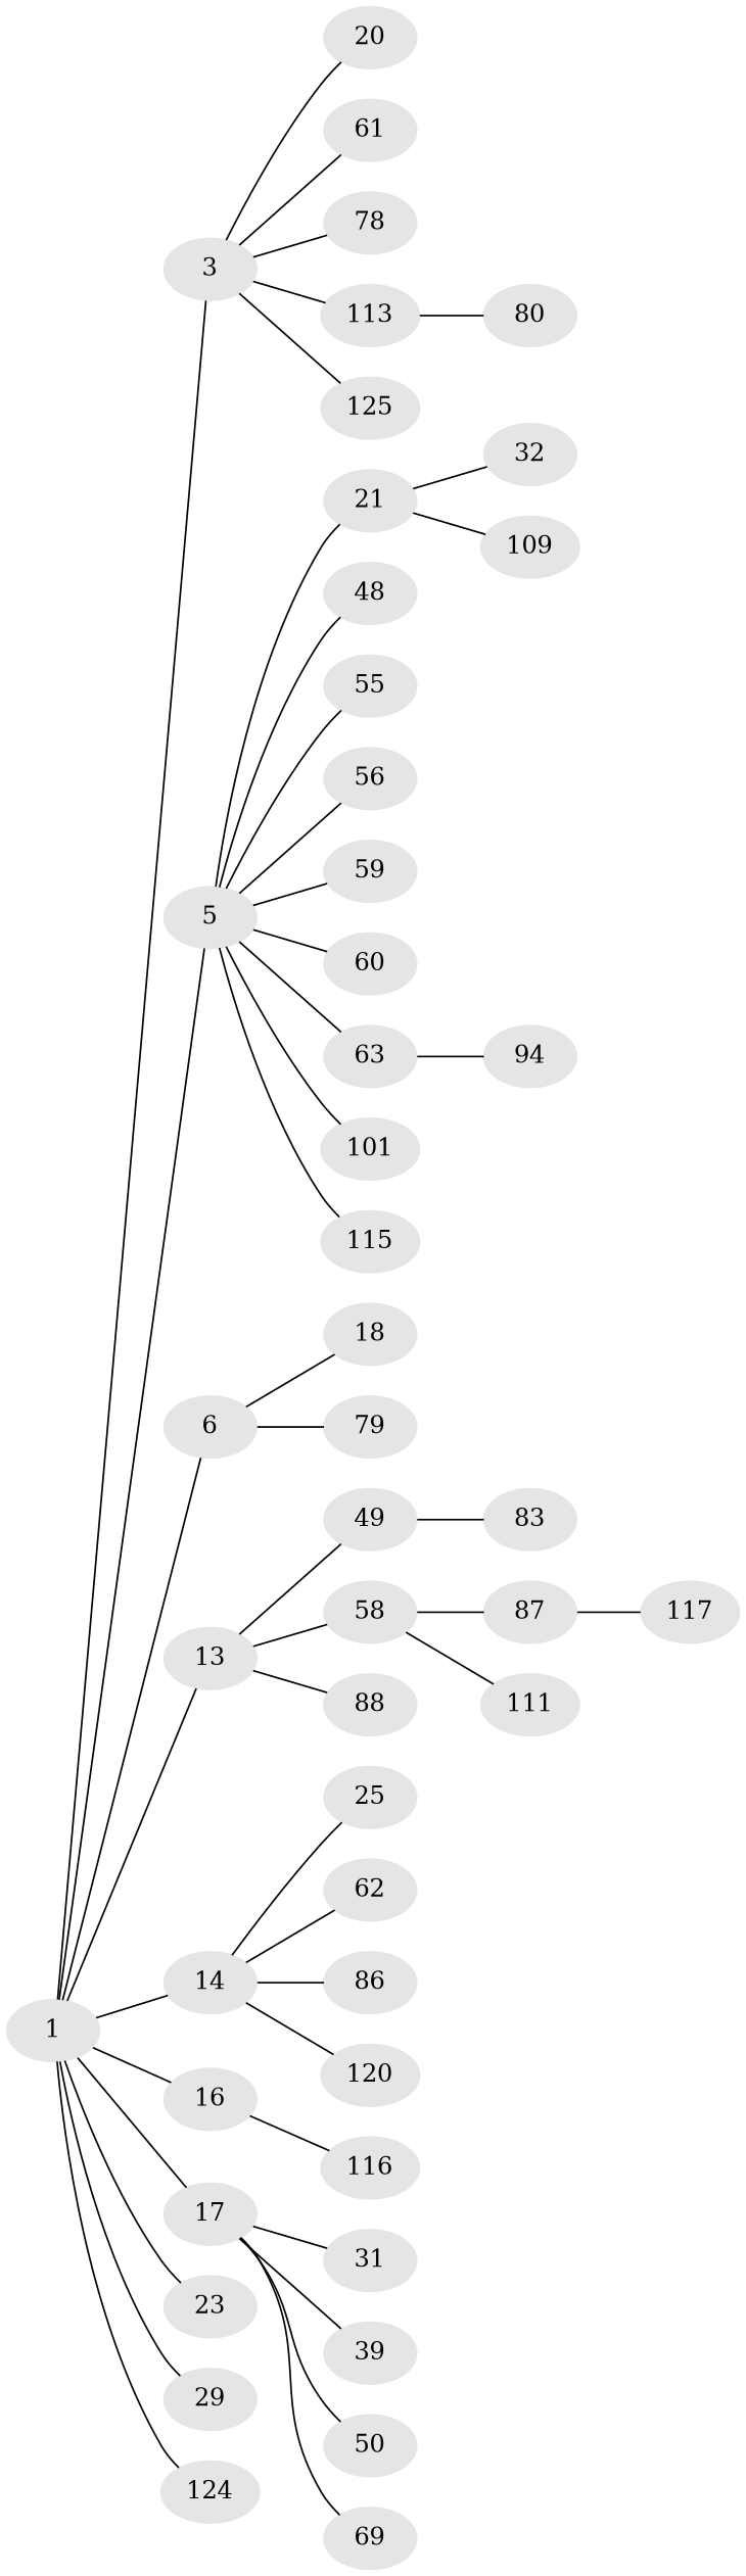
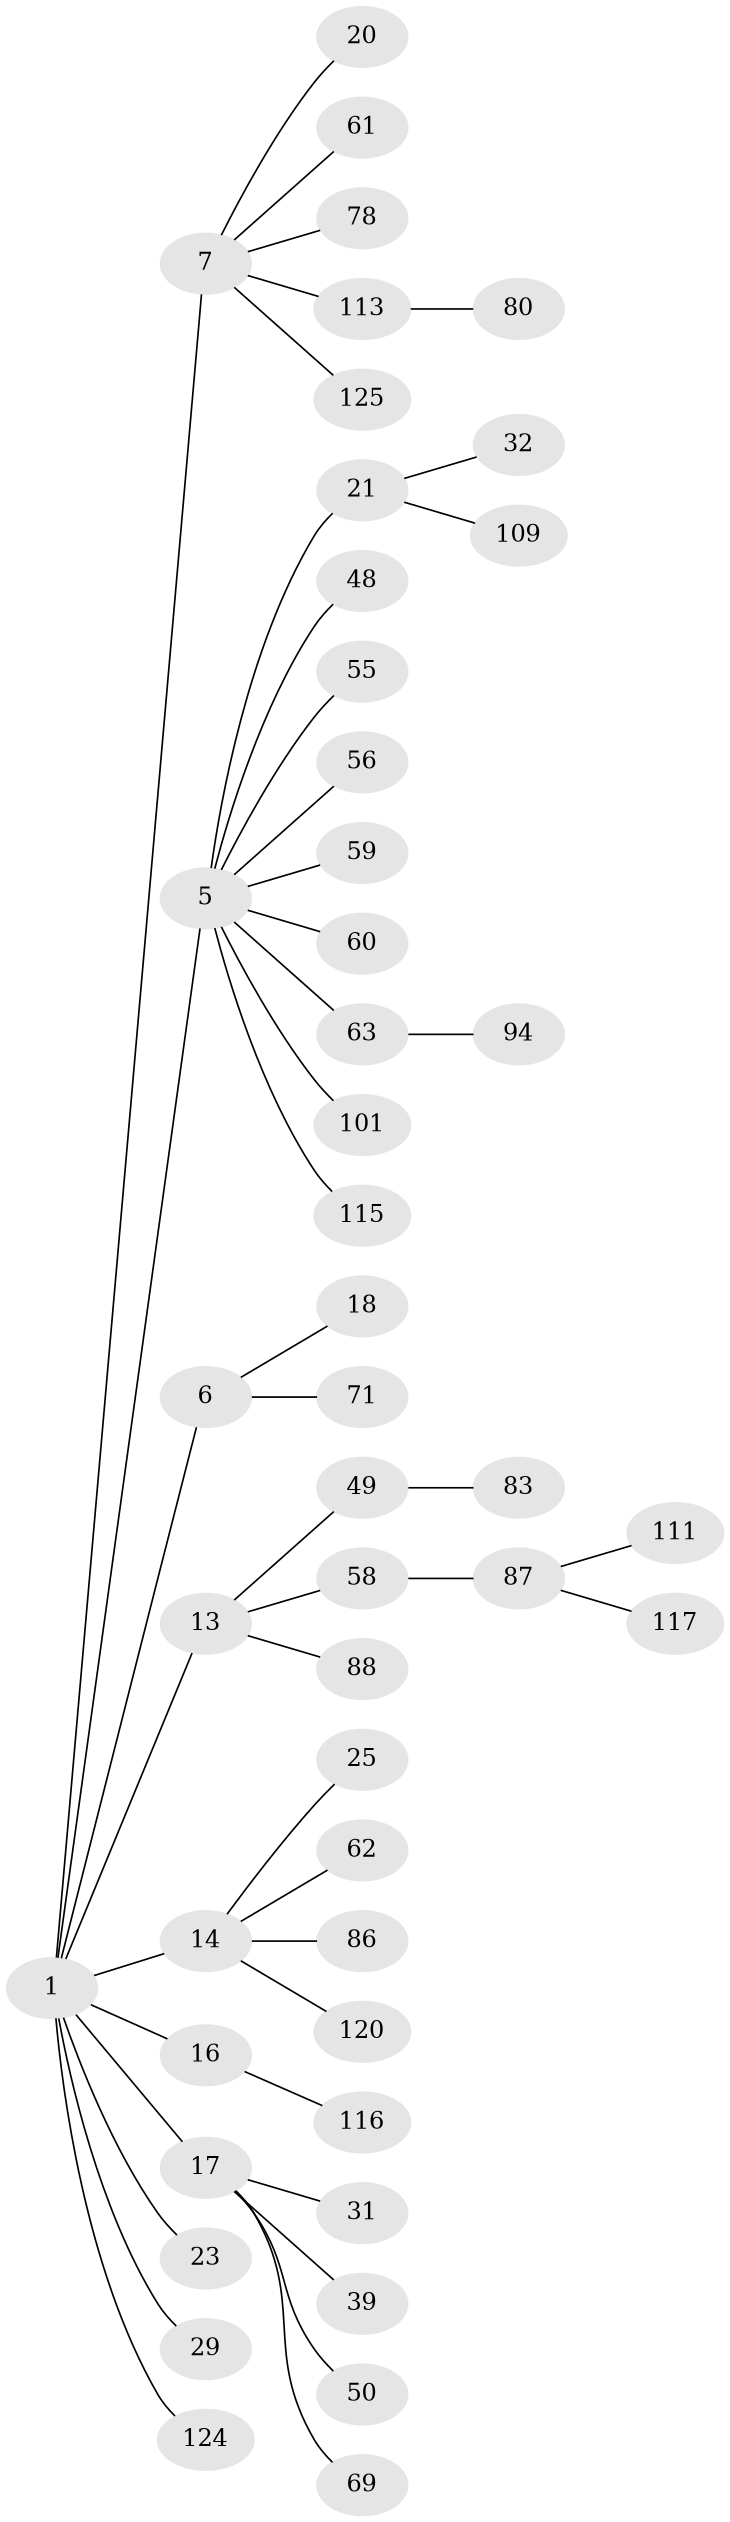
  graph {
    rankdir=LR
    node [color=gray90 style=filled]
    1 [super="+2+4+12+108"]
-   3 [super="+11+40"]
+   3 [super="+11+40" label=7]
    5 [super="+98+7+123+28"]
    6 [super="+8+10"]
    13 [super="+51+36"]
    14 [super="+33+15+114"]
    16 [super="+57+71"]
    17 [super="+19"]
    23
    29
    124
    20
    61
    78
    113
    125
    21 [super="+22+68"]
    48
    55 [super="+73+126+95"]
    56
    59 [super="+74+70"]
    60 [super="+118"]
    63 [super="+66"]
    101
    115
    18 [super="+35"]
-   79 [super="+85"]
+   79 [super="+85" label=71]
    49 [super="+106"]
    58 [super="+76"]
    88
    25 [super="+27+67"]
    62
    86
    120
    116
    31
    39
    50 [super="+64+53"]
    69
    80
    32
    109 [super="+119"]
    94 [super="+96"]
    83
    87
    111 [super="+122"]
    117
    1 -- 3
    1 -- 5
    1 -- 6
    1 -- 13
    1 -- 14
    1 -- 16
    1 -- 17
    1 -- 23
    1 -- 29
    1 -- 124
    3 -- 20
    3 -- 61
    3 -- 78
    3 -- 113
    3 -- 125
    5 -- 21
    5 -- 48
    5 -- 55
    5 -- 56
    5 -- 59
    5 -- 60
    5 -- 63
    5 -- 101
    5 -- 115
    6 -- 18
    6 -- 79
    13 -- 49
    13 -- 58
    13 -- 88
    14 -- 25
    14 -- 62
    14 -- 86
    14 -- 120
    16 -- 116
    17 -- 31
    17 -- 39
    17 -- 50
    17 -- 69
    113 -- 80
    21 -- 32
    21 -- 109
    63 -- 94
    49 -- 83
    58 -- 87
-   58 -- 111
+   87 -- 111
    87 -- 117
  }
